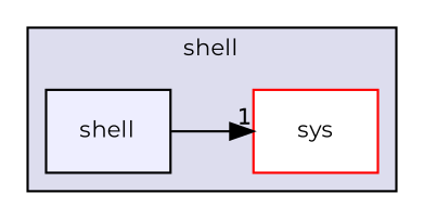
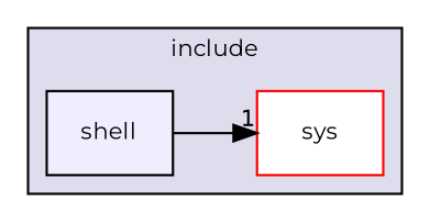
  digraph {
    compound=true
    rankdir=LR
    fontname=Montserrat
    node [fontname=Montserrat fontsize=10 shape=box style=filled]
    n1 [color=red fillcolor=white label=sys]
    n2 [fillcolor="#eeeeff" label=shell pencolor=black]
    subgraph cluster_1 {
      bgcolor="#ddddee"
      fontsize=10
-     label=shell
+     label=include
      pencolor=black
      n1
      n2
    }
    n2 -> n1 [headlabel=1 labeldistance=1.5 labelfontname=Helvetica labelfontsize=10 fontname=Montserrat]
  }
